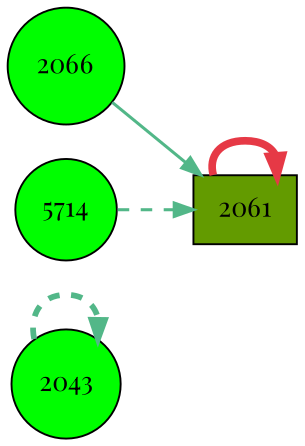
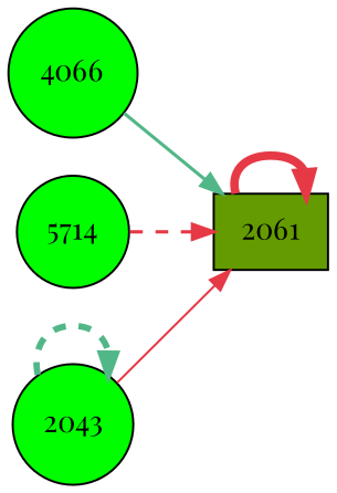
  digraph {
    fontname="Playfair Display"
    rankdir=LR
    node [fillcolor="#00fe00" fontname="Playfair Display" shape=circle style=filled]
    edge [color="#52b788" fontname="Playfair Display" penwidth=1.59]
-   n1 [label=2066]
+   n1 [label=4066]
    n2 [fillcolor="#639b00" label=2061 shape=box]
    n3 [label=5714]
    n4 [label=2043]
    n1 -> n2 [style=solid]
    n2 -> n2 [color="#e63946" penwidth=4.00]
-   n3 -> n2 [style=dashed]
+   n3 -> n2 [color="#e63946" style=dashed]
+   n4 -> n2 [color="#e63946" penwidth=1.04]
    n4 -> n4 [penwidth=3.00 style=dashed]
  }
